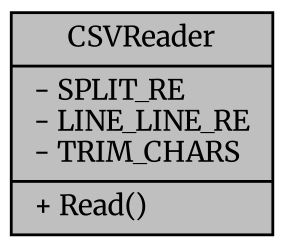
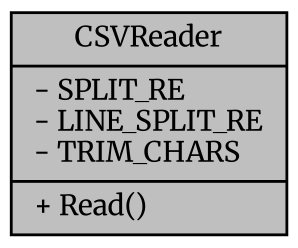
  digraph {
    fontname=Merriweather
-   n1 [color=black fillcolor=grey75 fontcolor=black fontname=Merriweather fontsize=10 height=0.2 label="{CSVReader\n|- SPLIT_RE\l- LINE_LINE_RE\l- TRIM_CHARS\l|+ Read()\l}" shape=record style=filled width=0.4]
+   n1 [color=black fillcolor=grey75 fontcolor=black fontname=Merriweather fontsize=10 height=0.2 label="{CSVReader\n|- SPLIT_RE\l- LINE_SPLIT_RE\l- TRIM_CHARS\l|+ Read()\l}" shape=record style=filled width=0.4]
  }
